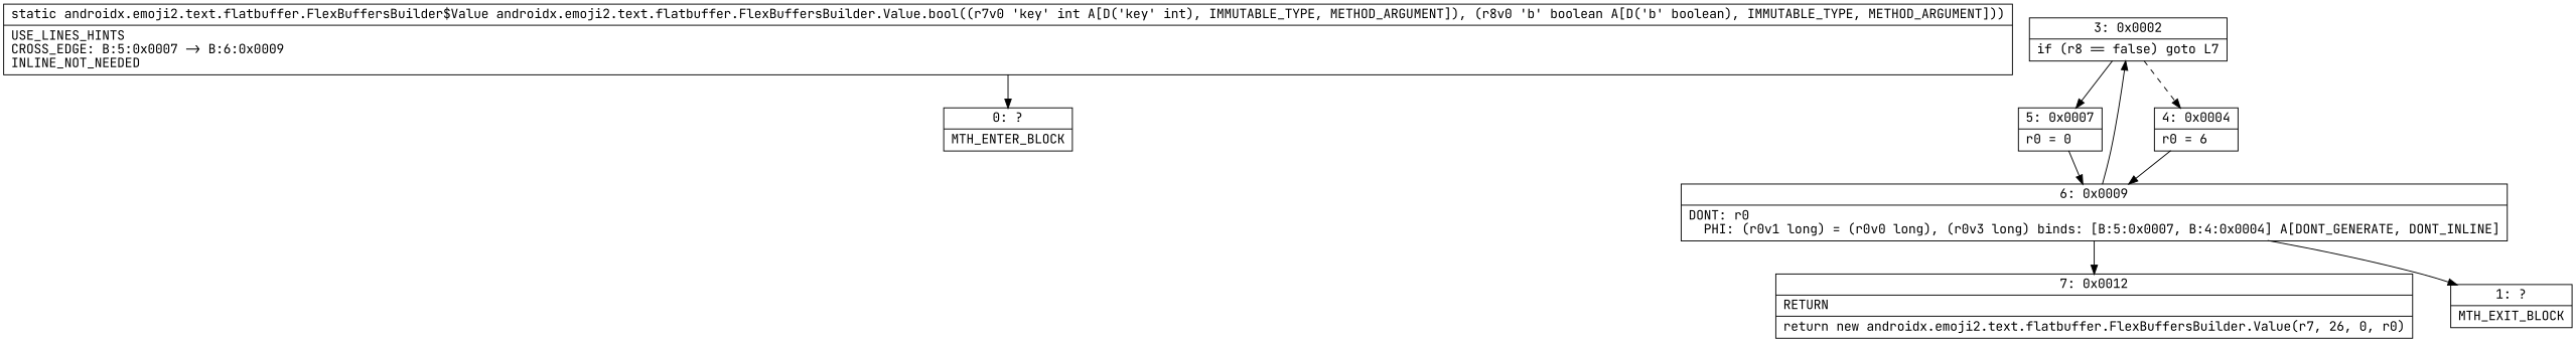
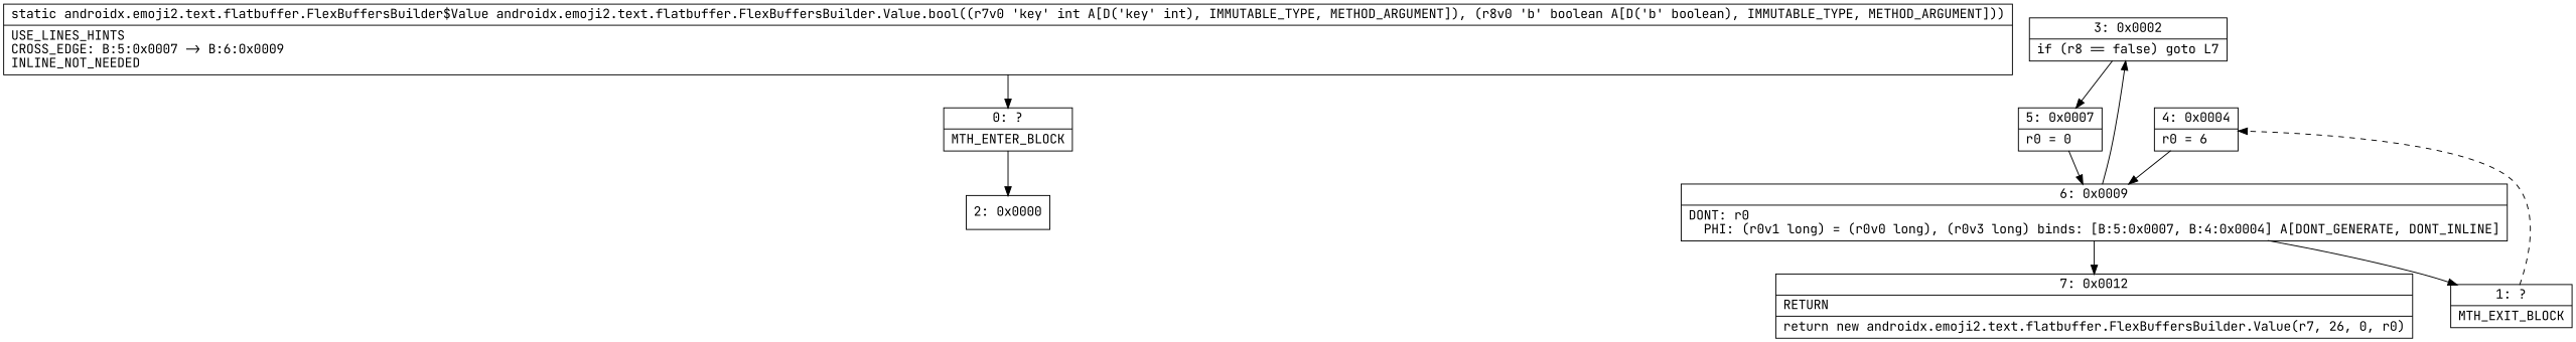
  digraph {
    fontname="JetBrains Mono"
    node [fontname="JetBrains Mono" shape=record]
    edge [fontname="JetBrains Mono"]
    n1 [label="{0\:\ ?|MTH_ENTER_BLOCK\l}"]
+   n2 [label="{2\:\ 0x0000}"]
    n3 [label="{3\:\ 0x0002|if (r8 == false) goto L7\l}"]
    n4 [label="{4\:\ 0x0004|r0 = 6\l}"]
    n5 [label="{5\:\ 0x0007|r0 = 0\l}"]
    n6 [label="{6\:\ 0x0009|DONT: r0 \l  PHI: (r0v1 long) = (r0v0 long), (r0v3 long) binds: [B:5:0x0007, B:4:0x0004] A[DONT_GENERATE, DONT_INLINE]\l}"]
    n7 [label="{7\:\ 0x0012|RETURN\l|return new androidx.emoji2.text.flatbuffer.FlexBuffersBuilder.Value(r7, 26, 0, r0)\l}"]
    n8 [label="{1\:\ ?|MTH_EXIT_BLOCK\l}"]
    n9 [label="{static androidx.emoji2.text.flatbuffer.FlexBuffersBuilder$Value androidx.emoji2.text.flatbuffer.FlexBuffersBuilder.Value.bool((r7v0 'key' int A[D('key' int), IMMUTABLE_TYPE, METHOD_ARGUMENT]), (r8v0 'b' boolean A[D('b' boolean), IMMUTABLE_TYPE, METHOD_ARGUMENT]))  | USE_LINES_HINTS\lCROSS_EDGE: B:5:0x0007 \-\> B:6:0x0009\lINLINE_NOT_NEEDED\l}"]
-   n3 -> n4 [style=dashed]
+   n1 -> n2
+   n8 -> n4 [style=dashed]
    n3 -> n5
    n4 -> n6
    n5 -> n6
    n6 -> n3
    n6 -> n7
    n6 -> n8
    n9 -> n1
  }
